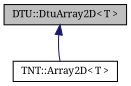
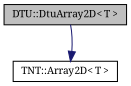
  digraph {
    fontname="Noto Serif"
    node [color=black fontname="Noto Serif" fontsize=10 shape=record style=filled]
    n1 [fillcolor=grey75 fontcolor=black height=0.2 label="DTU::DtuArray2D\< T \>" width=0.4]
    n2 [fillcolor=white height=0.2 label="TNT::Array2D\< T \>" width=0.4]
-   n1 -> n2 [color=midnightblue dir=back fontname="Noto Serif" fontsize=10 labelfontname=Helvetica labelfontsize=10 style=solid]
+   n2 -> n1 [color=midnightblue dir=back fontname="Noto Serif" fontsize=10 labelfontname=Helvetica labelfontsize=10 style=solid]
  }
